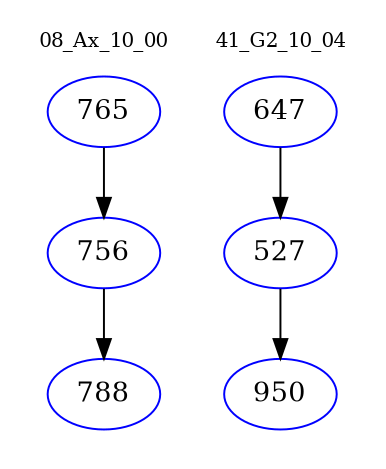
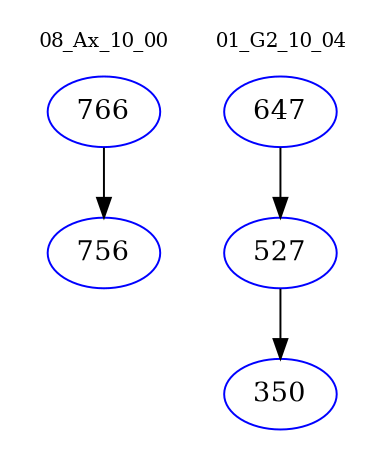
  digraph {
    node [color=blue]
    edge [color=black]
-   n1 [label=765]
+   n1 [label=766]
    n2 [label=756]
-   n3 [label=788]
    n4 [label=647]
    n5 [label=527]
-   n6 [label=950]
+   n6 [label=350]
    subgraph cluster_1 {
      color=white
      fontsize=10
      label="08_Ax_10_00"
      n1
      n2
-     n3
    }
    subgraph cluster_2 {
      color=white
      fontsize=10
-     label="41_G2_10_04"
+     label="01_G2_10_04"
      n4
      n5
      n6
    }
    n1 -> n2
-   n2 -> n3
    n4 -> n5
    n5 -> n6
  }
